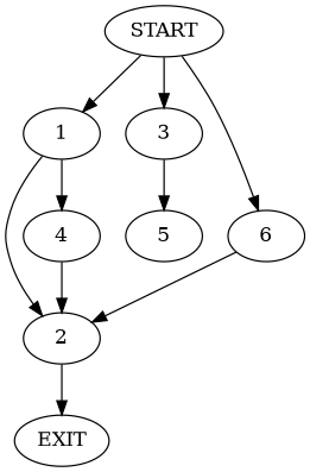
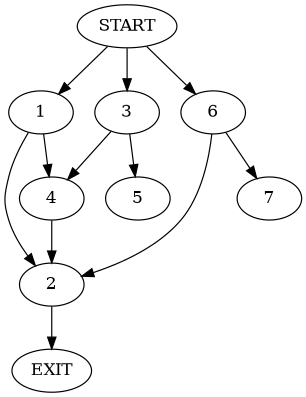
  digraph {
    n1 [label=START]
    1
    3
    6
    2
    4
    5
+   7
    n9 [label=EXIT]
    n1 -> 1
    n1 -> 3
    n1 -> 6
    1 -> 2
    1 -> 4
+   3 -> 4
    3 -> 5
    6 -> 2
+   6 -> 7
    2 -> n9
    4 -> 2
  }
